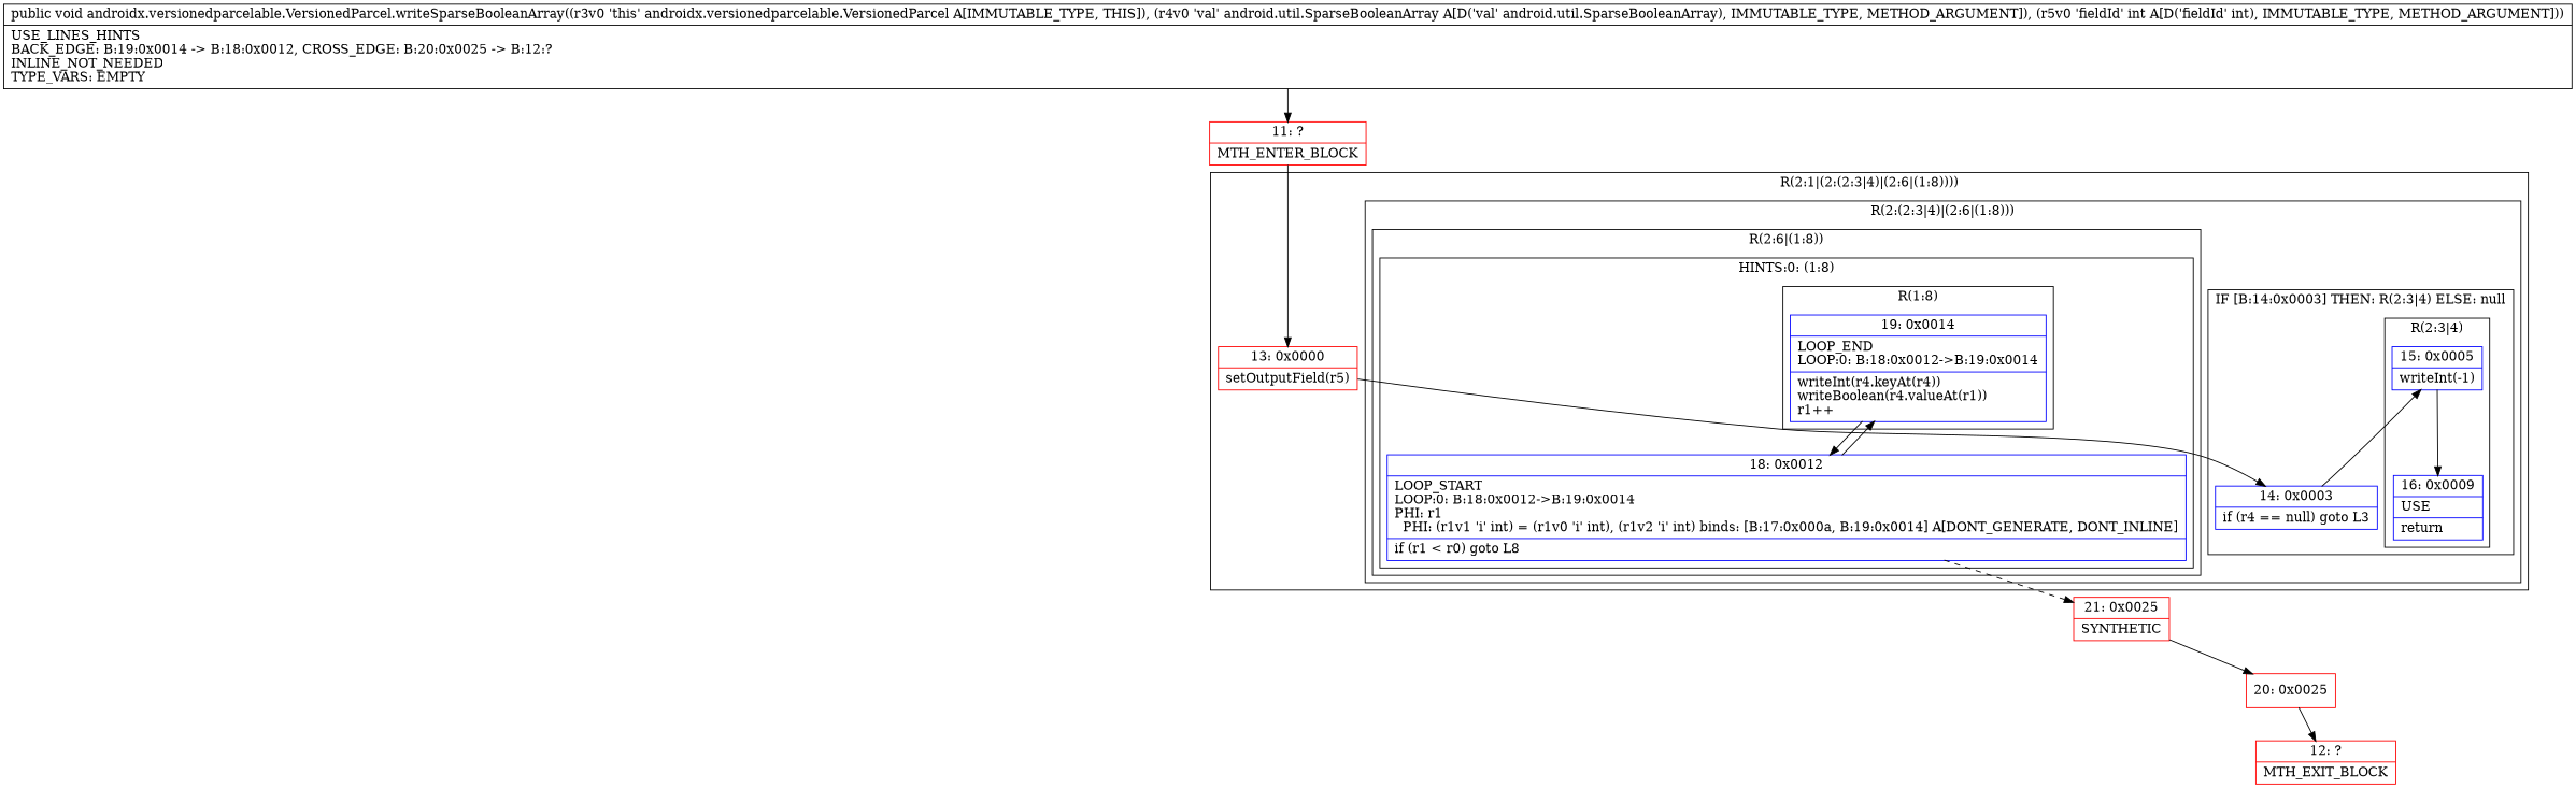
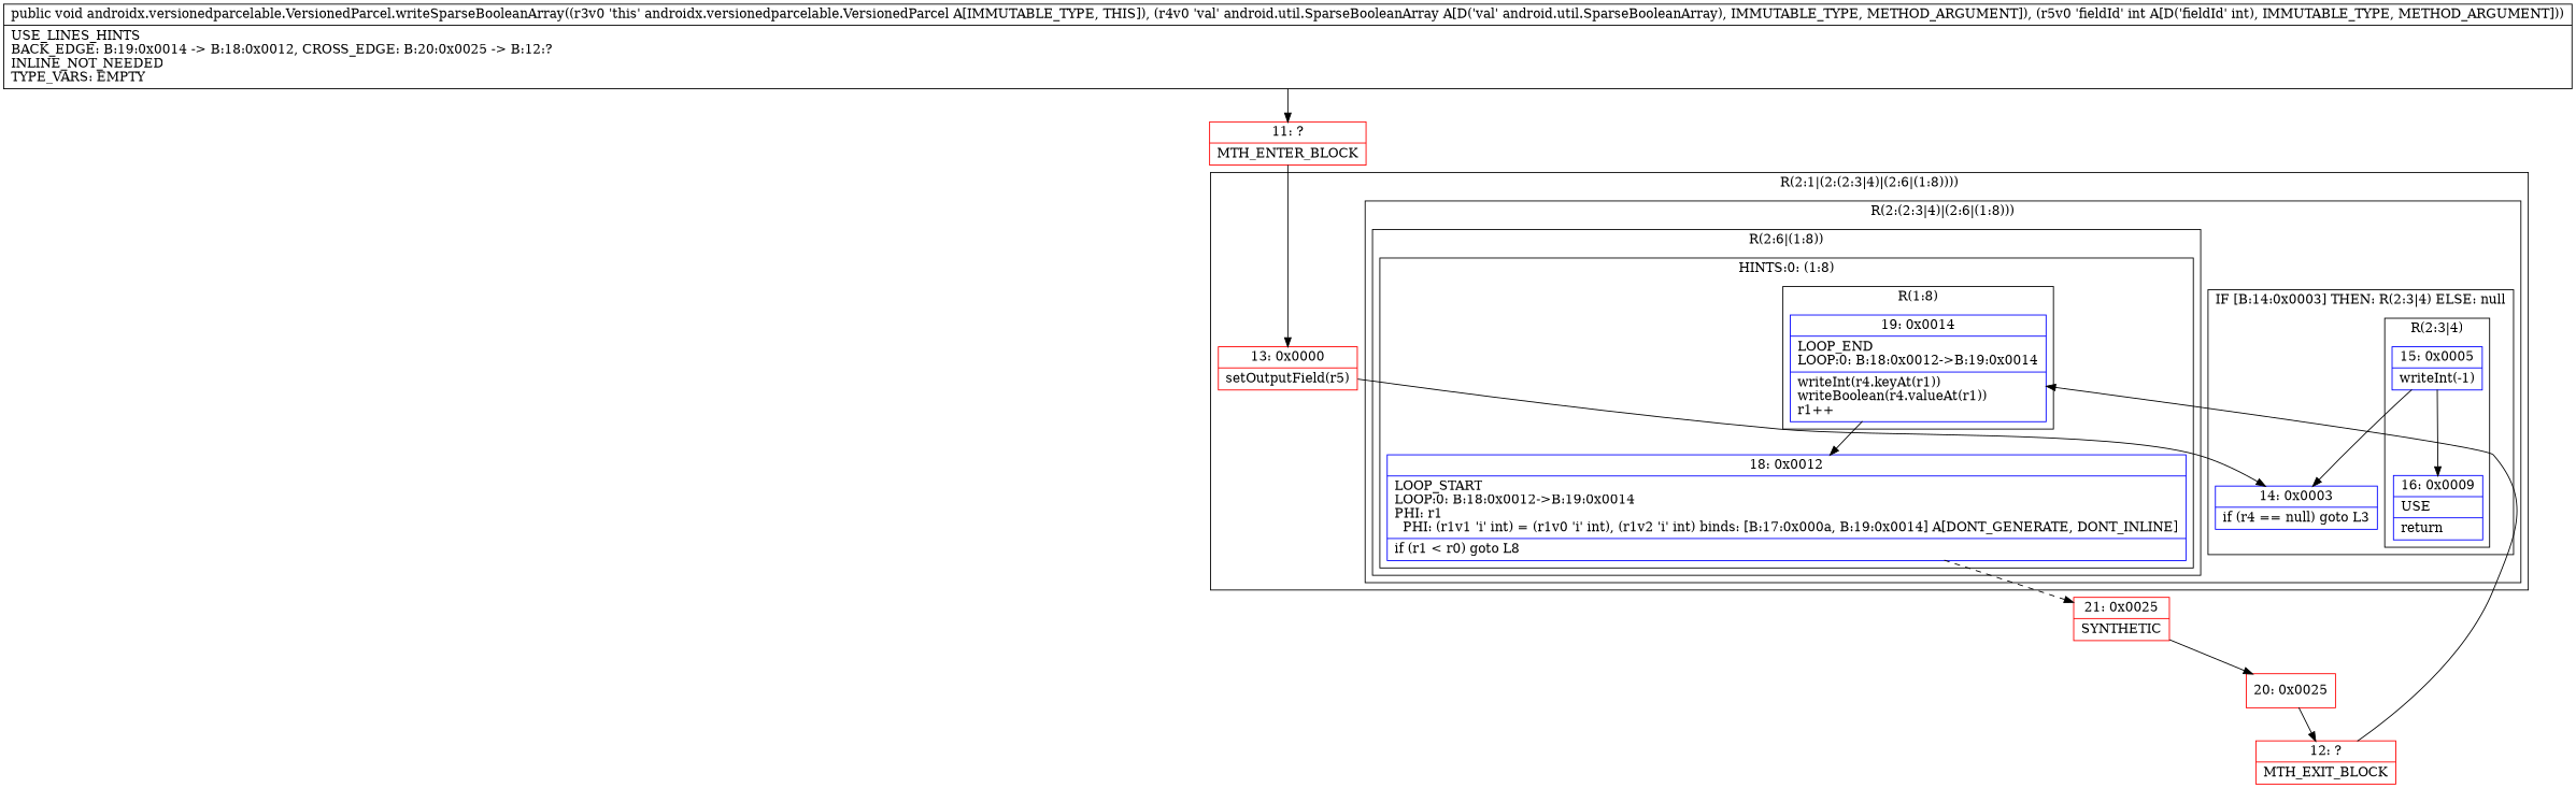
  digraph {
    node [color=blue shape=record]
    n1 [label="{15\:\ 0x0005|writeInt(\-1)\l}"]
    n2 [label="{16\:\ 0x0009|USE\l|return\l}"]
    n3 [label="{14\:\ 0x0003|if (r4 == null) goto L3\l}"]
-   n4 [label="{19\:\ 0x0014|LOOP_END\lLOOP:0: B:18:0x0012\-\>B:19:0x0014\l|writeInt(r4.keyAt(r4))\lwriteBoolean(r4.valueAt(r1))\lr1++\l}"]
+   n4 [label="{19\:\ 0x0014|LOOP_END\lLOOP:0: B:18:0x0012\-\>B:19:0x0014\l|writeInt(r4.keyAt(r1))\lwriteBoolean(r4.valueAt(r1))\lr1++\l}"]
    n5 [label="{18\:\ 0x0012|LOOP_START\lLOOP:0: B:18:0x0012\-\>B:19:0x0014\lPHI: r1 \l  PHI: (r1v1 'i' int) = (r1v0 'i' int), (r1v2 'i' int) binds: [B:17:0x000a, B:19:0x0014] A[DONT_GENERATE, DONT_INLINE]\l|if (r1 \< r0) goto L8\l}"]
    n6 [color=red label="{13\:\ 0x0000|setOutputField(r5)\l}"]
    n7 [color=red label="{21\:\ 0x0025|SYNTHETIC\l}"]
    n8 [color=red label="{12\:\ ?|MTH_EXIT_BLOCK\l}"]
    n9 [color=red label="{20\:\ 0x0025}"]
    n10 [color=red label="{11\:\ ?|MTH_ENTER_BLOCK\l}"]
    n11 [label="{public void androidx.versionedparcelable.VersionedParcel.writeSparseBooleanArray((r3v0 'this' androidx.versionedparcelable.VersionedParcel A[IMMUTABLE_TYPE, THIS]), (r4v0 'val' android.util.SparseBooleanArray A[D('val' android.util.SparseBooleanArray), IMMUTABLE_TYPE, METHOD_ARGUMENT]), (r5v0 'fieldId' int A[D('fieldId' int), IMMUTABLE_TYPE, METHOD_ARGUMENT]))  | USE_LINES_HINTS\lBACK_EDGE: B:19:0x0014 \-\> B:18:0x0012, CROSS_EDGE: B:20:0x0025 \-\> B:12:?\lINLINE_NOT_NEEDED\lTYPE_VARS: EMPTY\l}" color=""]
    subgraph cluster_1 {
      label="R(2:1|(2:(2:3|4)|(2:6|(1:8))))"
      n6
      subgraph cluster_2 {
        label="R(2:(2:3|4)|(2:6|(1:8)))"
        subgraph cluster_3 {
          label="IF [B:14:0x0003] THEN: R(2:3|4) ELSE: null"
          n3
          subgraph cluster_4 {
            label="R(2:3|4)"
            n1
            n2
          }
        }
        subgraph cluster_5 {
          label="R(2:6|(1:8))"
          subgraph cluster_6 {
            label="HINTS:0: (1:8)"
            n5
            subgraph cluster_7 {
              label="R(1:8)"
              n4
            }
          }
        }
      }
    }
    n1 -> n2
-   n3 -> n1
+   n1 -> n3
    n4 -> n5
-   n5 -> n4
+   n8 -> n4
    n5 -> n7 [style=dashed]
    n6 -> n3
    n7 -> n9
    n9 -> n8
    n10 -> n6
    n11 -> n10
  }
